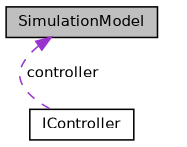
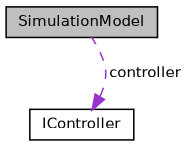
  digraph {
    node [color=black fontname=Helvetica fontsize=10 shape=record style=filled]
    n1 [fillcolor=grey75 fontcolor=black height=0.2 label=SimulationModel width=0.4]
    n2 [fillcolor=white height=0.2 label=IController width=0.4]
-   n1 -> n2 [color=darkorchid3 dir=back fontname=Helvetica fontsize=10 label=" controller" labelfontname=Helvetica labelfontsize=10 style=dashed]
+   n2 -> n1 [color=darkorchid3 dir=back fontname=Helvetica fontsize=10 label=" controller" labelfontname=Helvetica labelfontsize=10 style=dashed]
  }
